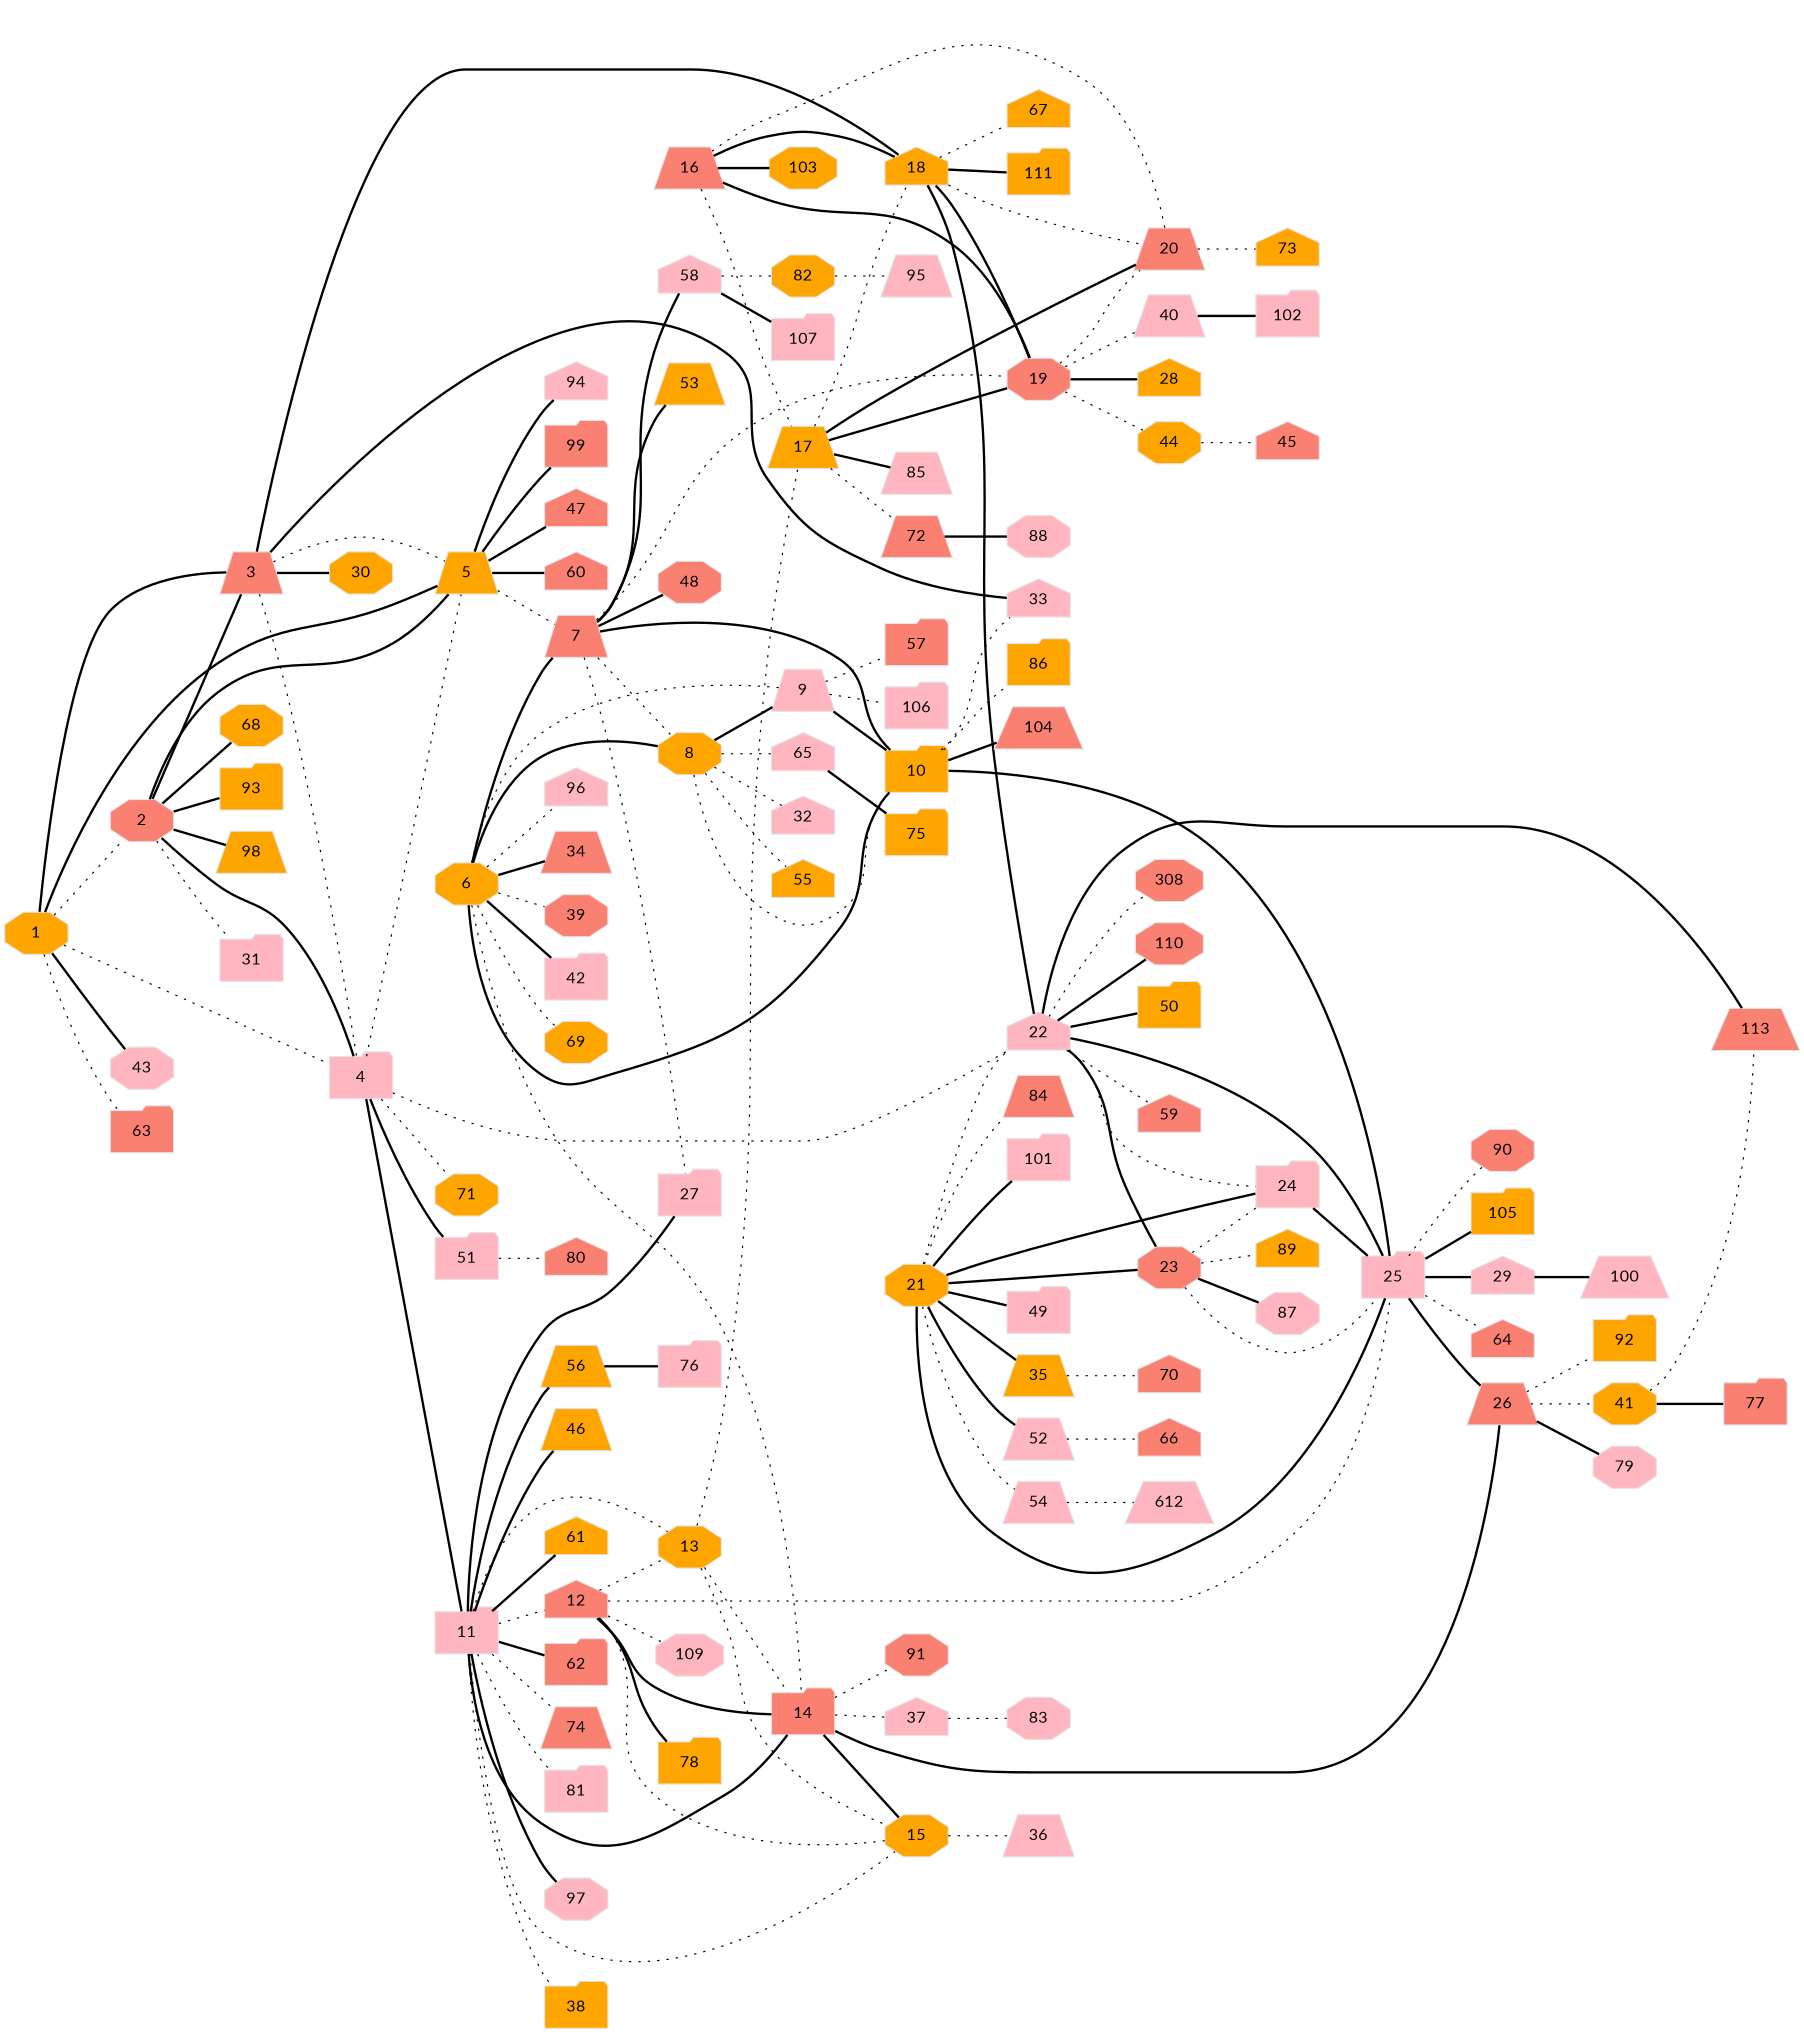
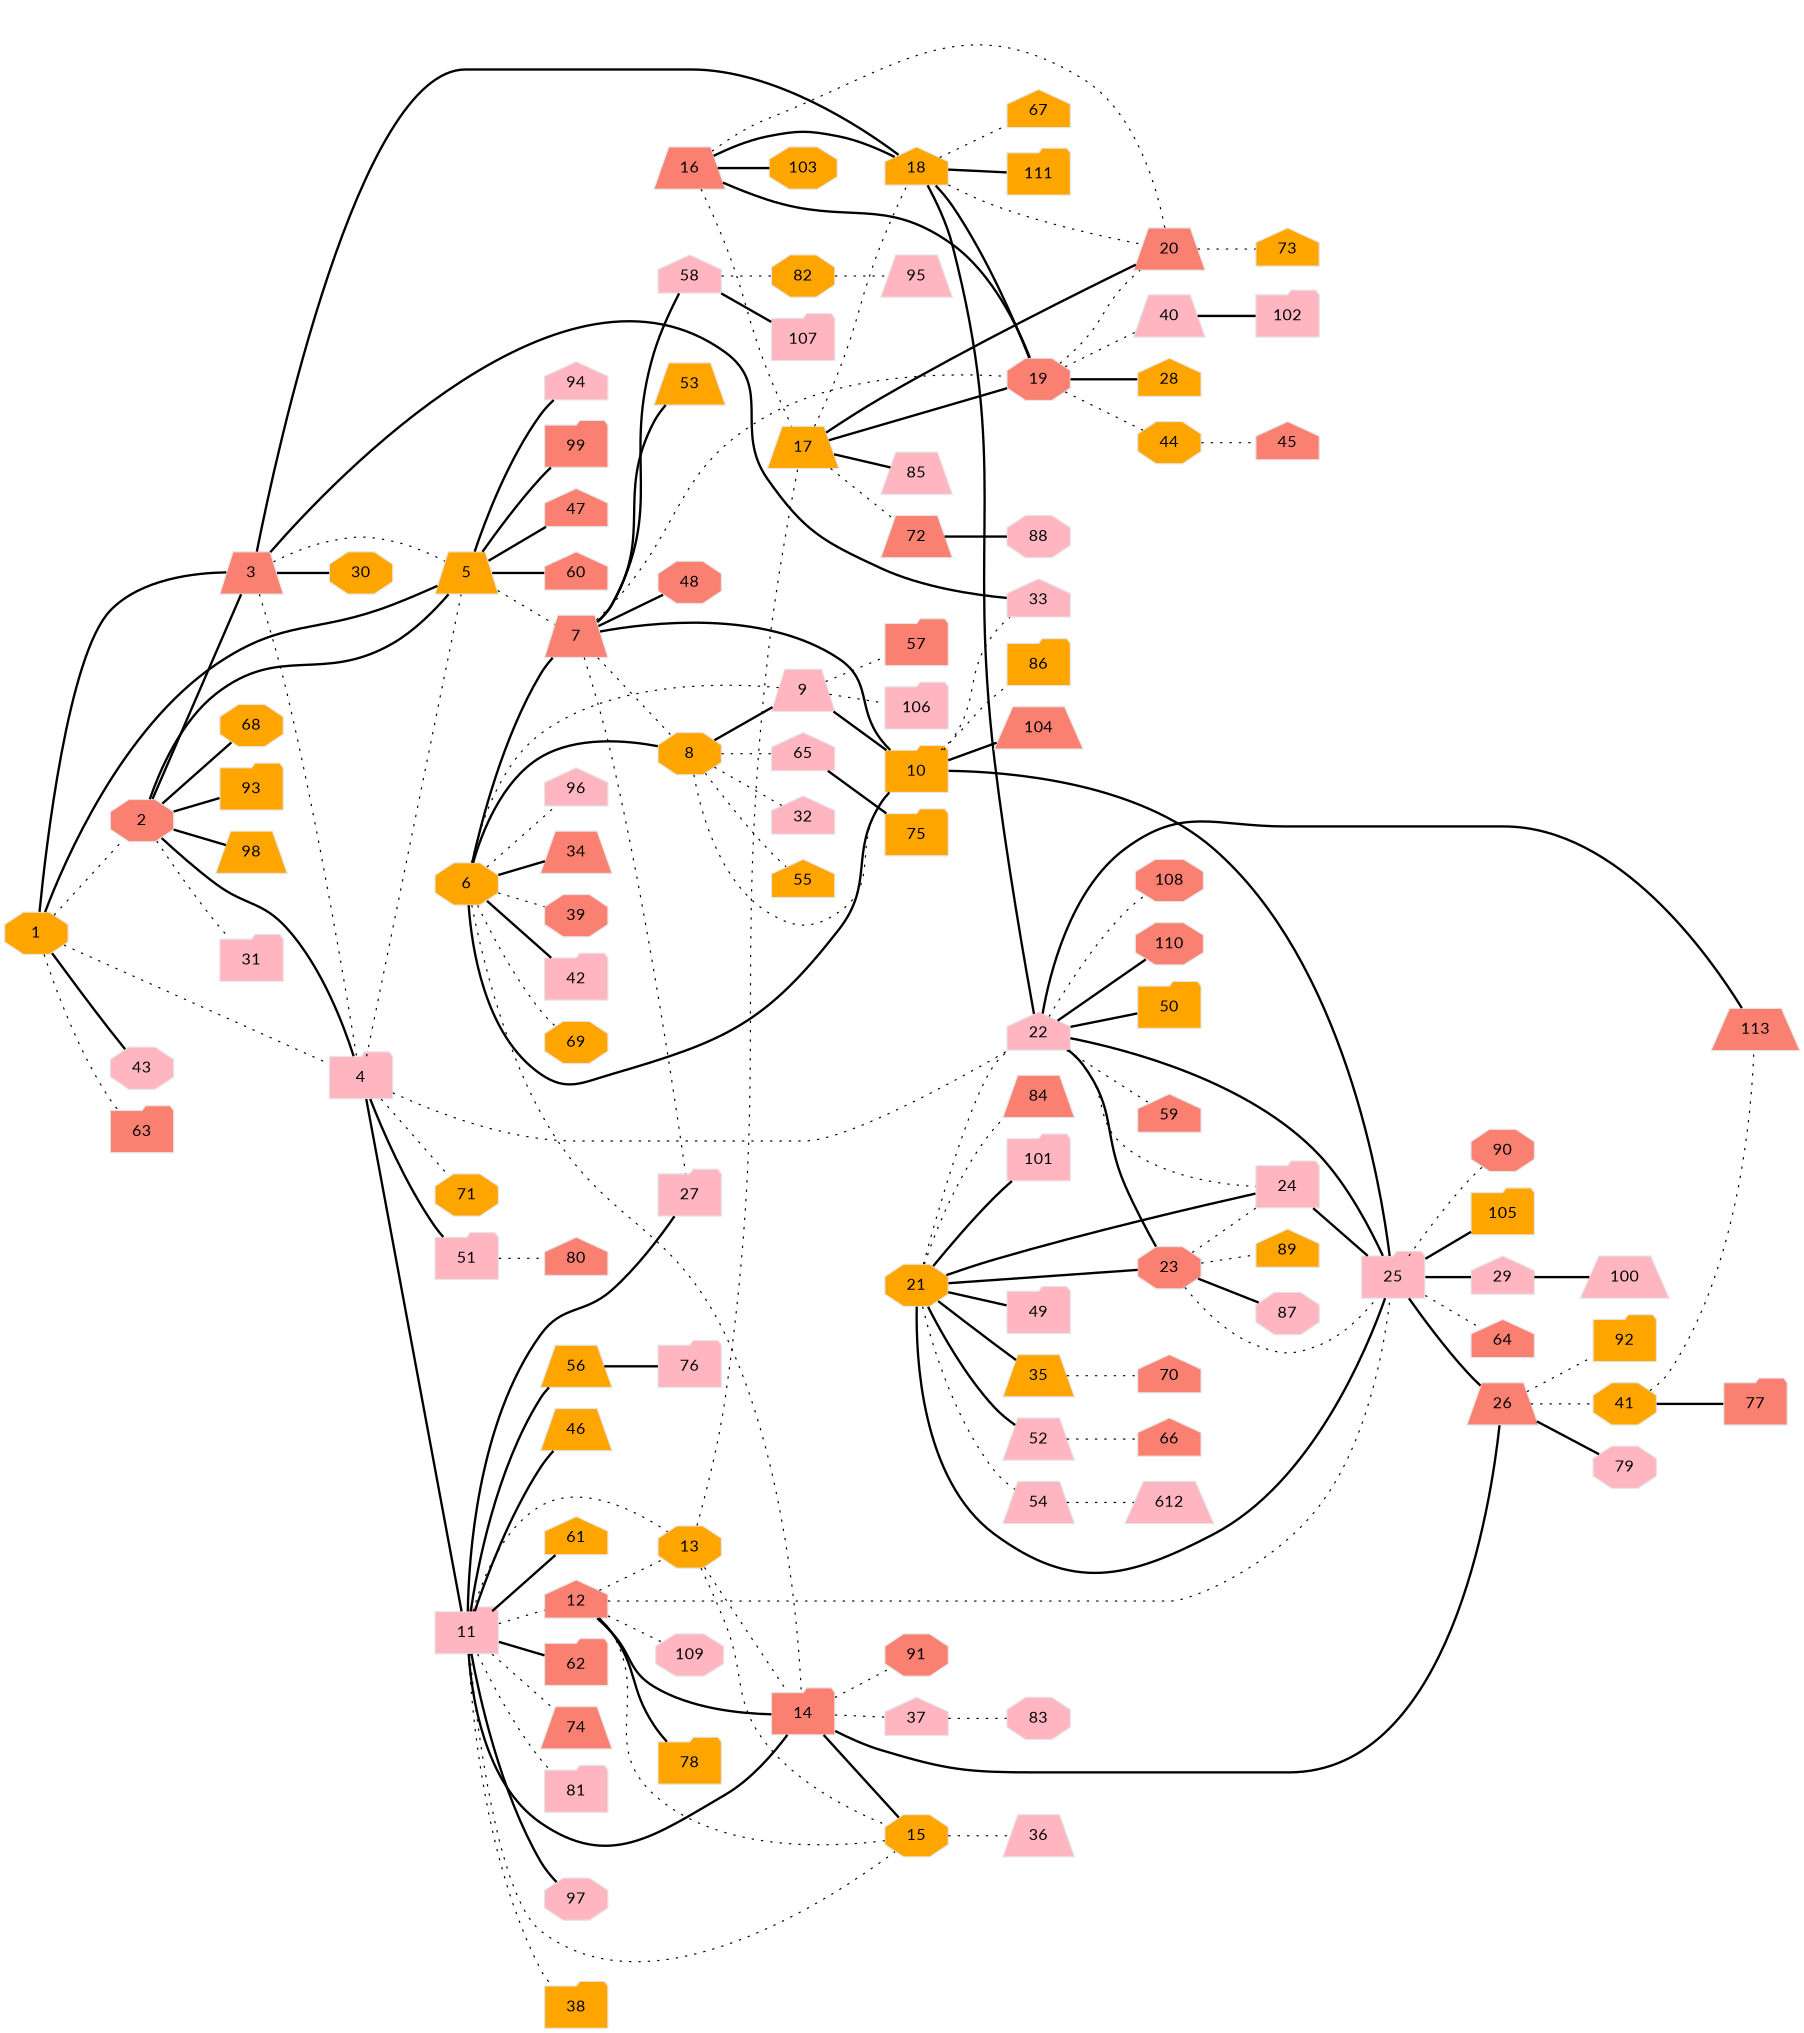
  graph {
    fontname=Lato
    rankdir=LR
    node [color=gray90 fillcolor=lightpink fontname=Lato shape=folder style=filled]
    edge [fontname=Lato style=bold]
    1 [fillcolor=orange shape=octagon]
    2 [fillcolor=salmon shape=octagon]
    3 [fillcolor=salmon shape=trapezium]
    4
    5 [fillcolor=orange shape=trapezium]
    43 [shape=octagon]
    63 [fillcolor=salmon]
    31
    68 [fillcolor=orange shape=octagon]
    93 [fillcolor=orange]
    98 [fillcolor=orange shape=trapezium]
    18 [fillcolor=orange shape=house]
    30 [fillcolor=orange shape=octagon]
    33 [shape=house]
    11
    22 [shape=house]
    51
    71 [fillcolor=orange shape=octagon]
    7 [fillcolor=salmon shape=trapezium]
    47 [fillcolor=salmon shape=house]
    60 [fillcolor=salmon shape=house]
    94 [shape=house]
    99 [fillcolor=salmon]
    19 [fillcolor=salmon shape=octagon]
    20 [fillcolor=salmon shape=trapezium]
    67 [fillcolor=orange shape=house]
    111 [fillcolor=orange]
    14 [fillcolor=salmon]
    27
    12 [fillcolor=salmon shape=house]
    13 [fillcolor=orange shape=octagon]
    15 [fillcolor=orange shape=octagon]
    38 [fillcolor=orange]
    46 [fillcolor=orange shape=trapezium]
    56 [fillcolor=orange shape=trapezium]
    61 [fillcolor=orange shape=house]
    62 [fillcolor=salmon]
    74 [fillcolor=salmon shape=trapezium]
    81
    97 [shape=octagon]
    25
    23 [fillcolor=salmon shape=octagon]
    24
    50 [fillcolor=orange]
    59 [fillcolor=salmon shape=house]
-   108 [fillcolor=salmon shape=octagon label=308]
+   108 [fillcolor=salmon shape=octagon]
    110 [fillcolor=salmon shape=octagon]
    113 [fillcolor=salmon shape=trapezium]
    80 [fillcolor=salmon shape=house]
    8 [fillcolor=orange shape=octagon]
    10 [fillcolor=orange]
    48 [fillcolor=salmon shape=octagon]
    53 [fillcolor=orange shape=trapezium]
    58 [shape=house]
    6 [fillcolor=orange shape=octagon]
    9 [shape=trapezium]
    34 [fillcolor=salmon shape=trapezium]
    39 [fillcolor=salmon shape=octagon]
    42
    69 [fillcolor=orange shape=octagon]
    96 [shape=house]
    32 [shape=house]
    55 [fillcolor=orange shape=house]
    65 [shape=house]
    57 [fillcolor=salmon]
    106
    86 [fillcolor=orange]
    104 [fillcolor=salmon shape=trapezium]
    26 [fillcolor=salmon shape=trapezium]
    37 [shape=house]
    91 [fillcolor=salmon shape=octagon]
    28 [fillcolor=orange shape=house]
    40 [shape=trapezium]
    44 [fillcolor=orange shape=octagon]
    82 [fillcolor=orange shape=octagon]
    107
    75 [fillcolor=orange]
    29 [shape=house]
    64 [fillcolor=salmon shape=house]
    90 [fillcolor=salmon shape=octagon]
    105 [fillcolor=orange]
    78 [fillcolor=orange]
    109 [shape=octagon]
    17 [fillcolor=orange shape=trapezium]
    36 [shape=trapezium]
    76
    72 [fillcolor=salmon shape=trapezium]
    85 [shape=trapezium]
    41 [fillcolor=orange shape=octagon]
    79 [shape=octagon]
    92 [fillcolor=orange]
    83 [shape=octagon]
    16 [fillcolor=salmon shape=trapezium]
    103 [fillcolor=orange shape=octagon]
    73 [fillcolor=orange shape=house]
    88 [shape=octagon]
    102
    45 [fillcolor=salmon shape=house]
    21 [fillcolor=orange shape=octagon]
    35 [fillcolor=orange shape=trapezium]
    49
    52 [shape=trapezium]
    54 [shape=trapezium]
    84 [fillcolor=salmon shape=trapezium]
    101
    87 [shape=octagon]
    89 [fillcolor=orange shape=house]
    70 [fillcolor=salmon shape=house]
    66 [fillcolor=salmon shape=house]
    n110 [label=612 shape=trapezium]
    100 [shape=trapezium]
    77 [fillcolor=salmon]
    95 [shape=trapezium]
    1 -- 2 [style=dotted]
    1 -- 3
    1 -- 4 [style=dotted]
    1 -- 5
    1 -- 43
    1 -- 63 [style=dotted]
    2 -- 3
    2 -- 4
    2 -- 5
    2 -- 31 [style=dotted]
    2 -- 68
    2 -- 93
    2 -- 98
    3 -- 4 [style=dotted]
    3 -- 5 [style=dotted]
    3 -- 18
    3 -- 30
    3 -- 33
    4 -- 5 [style=dotted]
    4 -- 11
    4 -- 22 [style=dotted]
    4 -- 51
    4 -- 71 [style=dotted]
    5 -- 7 [style=dotted]
    5 -- 47
    5 -- 60
    5 -- 94
    5 -- 99
    18 -- 22
    18 -- 19
    18 -- 20 [style=dotted]
    18 -- 67 [style=dotted]
    18 -- 111
    11 -- 14
    11 -- 27
    11 -- 12 [style=dotted]
    11 -- 13 [style=dotted]
    11 -- 15 [style=dotted]
    11 -- 38 [style=dotted]
    11 -- 46
    11 -- 56
    11 -- 61
    11 -- 62
    11 -- 74 [style=dotted]
    11 -- 81 [style=dotted]
    11 -- 97
    22 -- 25
    22 -- 23
    22 -- 24 [style=dotted]
    22 -- 50
    22 -- 59 [style=dotted]
    22 -- 108 [style=dotted]
    22 -- 110
    22 -- 113
    51 -- 80 [style=dotted]
    7 -- 19 [style=dotted]
    7 -- 27 [style=dotted]
    7 -- 8 [style=dotted]
    7 -- 10
    7 -- 48
    7 -- 53
    7 -- 58
    19 -- 20 [style=dotted]
    19 -- 28
    19 -- 40 [style=dotted]
    19 -- 44 [style=dotted]
    20 -- 73 [style=dotted]
    14 -- 15
    14 -- 26
    14 -- 37 [style=dotted]
    14 -- 91 [style=dotted]
    12 -- 14
    12 -- 13 [style=dotted]
    12 -- 15 [style=dotted]
    12 -- 25 [style=dotted]
    12 -- 78
    12 -- 109 [style=dotted]
    13 -- 14 [style=dotted]
    13 -- 15 [style=dotted]
    13 -- 17 [style=dotted]
    15 -- 36 [style=dotted]
    56 -- 76
    25 -- 26
    25 -- 29
    25 -- 64 [style=dotted]
    25 -- 90 [style=dotted]
    25 -- 105
    23 -- 25 [style=dotted]
    23 -- 24 [style=dotted]
    23 -- 87
    23 -- 89 [style=dotted]
    24 -- 25
    8 -- 10 [style=dotted]
    8 -- 9
    8 -- 32 [style=dotted]
    8 -- 55 [style=dotted]
    8 -- 65 [style=dotted]
    10 -- 33 [style=dotted]
    10 -- 25
    10 -- 86 [style=dotted]
    10 -- 104
    58 -- 82 [style=dotted]
    58 -- 107
    6 -- 7
    6 -- 14 [style=dotted]
    6 -- 8
    6 -- 10
    6 -- 9 [style=dotted]
    6 -- 34
    6 -- 39 [style=dotted]
    6 -- 42
    6 -- 69 [style=dotted]
    6 -- 96 [style=dotted]
    9 -- 10
    9 -- 57 [style=dotted]
    9 -- 106 [style=dotted]
    65 -- 75
    26 -- 41 [style=dotted]
    26 -- 79
    26 -- 92 [style=dotted]
    37 -- 83 [style=dotted]
    40 -- 102
    44 -- 45 [style=dotted]
    82 -- 95 [style=dotted]
    29 -- 100
    17 -- 18 [style=dotted]
    17 -- 19
    17 -- 20
    17 -- 72 [style=dotted]
    17 -- 85
    72 -- 88
    41 -- 113 [style=dotted]
    41 -- 77
    16 -- 18
    16 -- 19
    16 -- 20 [style=dotted]
    16 -- 17 [style=dotted]
    16 -- 103
    21 -- 22 [style=dotted]
    21 -- 25
    21 -- 23
    21 -- 24
    21 -- 35
    21 -- 49
    21 -- 52
    21 -- 54 [style=dotted]
    21 -- 84 [style=dotted]
    21 -- 101
    35 -- 70 [style=dotted]
    52 -- 66 [style=dotted]
    54 -- n110 [style=dotted]
  }
